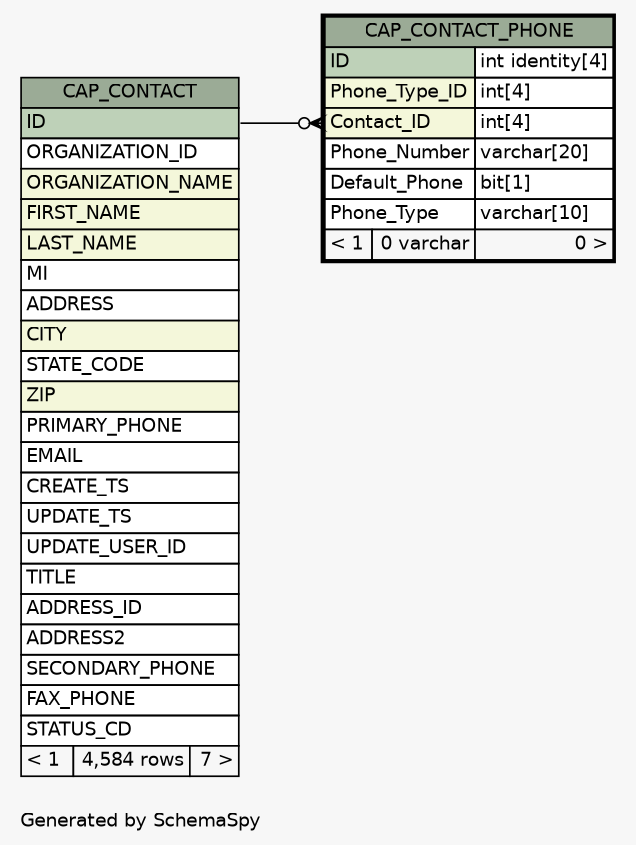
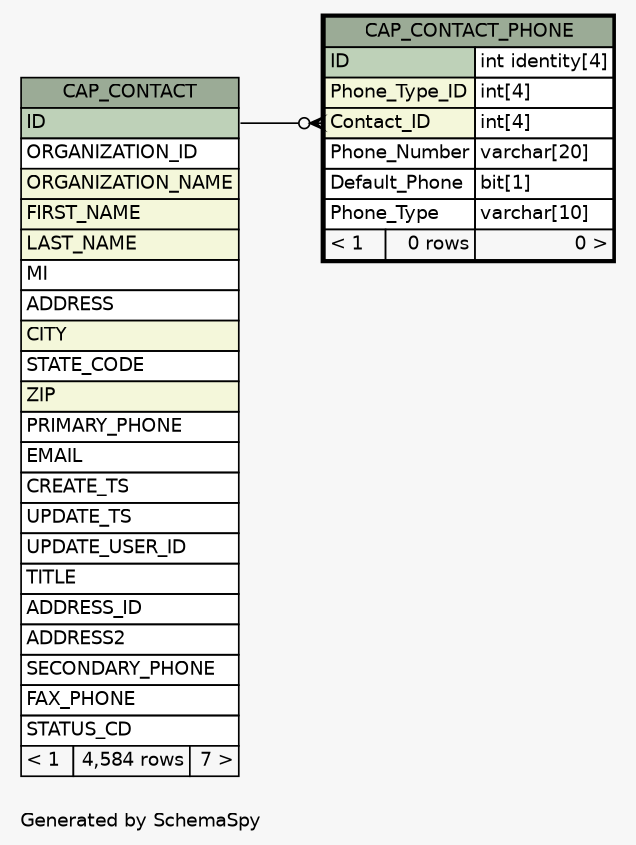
  digraph {
    bgcolor="#f7f7f7"
    fontname=Helvetica
    fontsize=11
    label="\nGenerated by SchemaSpy"
    labeljust=l
    nodesep=0.18
    rankdir=RL
    ranksep=0.46
    node [fontname=Helvetica fontsize=11 shape=plaintext]
-   n1 [label=<     <TABLE BORDER="2" CELLBORDER="1" CELLSPACING="0" BGCOLOR="#ffffff">       <TR><TD COLSPAN="3" BGCOLOR="#9bab96" ALIGN="CENTER">CAP_CONTACT_PHONE</TD></TR>       <TR><TD PORT="ID" COLSPAN="2" BGCOLOR="#bed1b8" ALIGN="LEFT">ID</TD><TD PORT="ID.type" ALIGN="LEFT">int identity[4]</TD></TR>       <TR><TD PORT="Phone_Type_ID" COLSPAN="2" BGCOLOR="#f4f7da" ALIGN="LEFT">Phone_Type_ID</TD><TD PORT="Phone_Type_ID.type" ALIGN="LEFT">int[4]</TD></TR>       <TR><TD PORT="Contact_ID" COLSPAN="2" BGCOLOR="#f4f7da" ALIGN="LEFT">Contact_ID</TD><TD PORT="Contact_ID.type" ALIGN="LEFT">int[4]</TD></TR>       <TR><TD PORT="Phone_Number" COLSPAN="2" ALIGN="LEFT">Phone_Number</TD><TD PORT="Phone_Number.type" ALIGN="LEFT">varchar[20]</TD></TR>       <TR><TD PORT="Default_Phone" COLSPAN="2" ALIGN="LEFT">Default_Phone</TD><TD PORT="Default_Phone.type" ALIGN="LEFT">bit[1]</TD></TR>       <TR><TD PORT="Phone_Type" COLSPAN="2" ALIGN="LEFT">Phone_Type</TD><TD PORT="Phone_Type.type" ALIGN="LEFT">varchar[10]</TD></TR>       <TR><TD ALIGN="LEFT" BGCOLOR="#f7f7f7">&lt; 1</TD><TD ALIGN="RIGHT" BGCOLOR="#f7f7f7">0 varchar</TD><TD ALIGN="RIGHT" BGCOLOR="#f7f7f7">0 &gt;</TD></TR>     </TABLE>>]
+   n1 [label=<     <TABLE BORDER="2" CELLBORDER="1" CELLSPACING="0" BGCOLOR="#ffffff">       <TR><TD COLSPAN="3" BGCOLOR="#9bab96" ALIGN="CENTER">CAP_CONTACT_PHONE</TD></TR>       <TR><TD PORT="ID" COLSPAN="2" BGCOLOR="#bed1b8" ALIGN="LEFT">ID</TD><TD PORT="ID.type" ALIGN="LEFT">int identity[4]</TD></TR>       <TR><TD PORT="Phone_Type_ID" COLSPAN="2" BGCOLOR="#f4f7da" ALIGN="LEFT">Phone_Type_ID</TD><TD PORT="Phone_Type_ID.type" ALIGN="LEFT">int[4]</TD></TR>       <TR><TD PORT="Contact_ID" COLSPAN="2" BGCOLOR="#f4f7da" ALIGN="LEFT">Contact_ID</TD><TD PORT="Contact_ID.type" ALIGN="LEFT">int[4]</TD></TR>       <TR><TD PORT="Phone_Number" COLSPAN="2" ALIGN="LEFT">Phone_Number</TD><TD PORT="Phone_Number.type" ALIGN="LEFT">varchar[20]</TD></TR>       <TR><TD PORT="Default_Phone" COLSPAN="2" ALIGN="LEFT">Default_Phone</TD><TD PORT="Default_Phone.type" ALIGN="LEFT">bit[1]</TD></TR>       <TR><TD PORT="Phone_Type" COLSPAN="2" ALIGN="LEFT">Phone_Type</TD><TD PORT="Phone_Type.type" ALIGN="LEFT">varchar[10]</TD></TR>       <TR><TD ALIGN="LEFT" BGCOLOR="#f7f7f7">&lt; 1</TD><TD ALIGN="RIGHT" BGCOLOR="#f7f7f7">0 rows</TD><TD ALIGN="RIGHT" BGCOLOR="#f7f7f7">0 &gt;</TD></TR>     </TABLE>>]
    n2 [label=<     <TABLE BORDER="0" CELLBORDER="1" CELLSPACING="0" BGCOLOR="#ffffff">       <TR><TD COLSPAN="3" BGCOLOR="#9bab96" ALIGN="CENTER">CAP_CONTACT</TD></TR>       <TR><TD PORT="ID" COLSPAN="3" BGCOLOR="#bed1b8" ALIGN="LEFT">ID</TD></TR>       <TR><TD PORT="ORGANIZATION_ID" COLSPAN="3" ALIGN="LEFT">ORGANIZATION_ID</TD></TR>       <TR><TD PORT="ORGANIZATION_NAME" COLSPAN="3" BGCOLOR="#f4f7da" ALIGN="LEFT">ORGANIZATION_NAME</TD></TR>       <TR><TD PORT="FIRST_NAME" COLSPAN="3" BGCOLOR="#f4f7da" ALIGN="LEFT">FIRST_NAME</TD></TR>       <TR><TD PORT="LAST_NAME" COLSPAN="3" BGCOLOR="#f4f7da" ALIGN="LEFT">LAST_NAME</TD></TR>       <TR><TD PORT="MI" COLSPAN="3" ALIGN="LEFT">MI</TD></TR>       <TR><TD PORT="ADDRESS" COLSPAN="3" ALIGN="LEFT">ADDRESS</TD></TR>       <TR><TD PORT="CITY" COLSPAN="3" BGCOLOR="#f4f7da" ALIGN="LEFT">CITY</TD></TR>       <TR><TD PORT="STATE_CODE" COLSPAN="3" ALIGN="LEFT">STATE_CODE</TD></TR>       <TR><TD PORT="ZIP" COLSPAN="3" BGCOLOR="#f4f7da" ALIGN="LEFT">ZIP</TD></TR>       <TR><TD PORT="PRIMARY_PHONE" COLSPAN="3" ALIGN="LEFT">PRIMARY_PHONE</TD></TR>       <TR><TD PORT="EMAIL" COLSPAN="3" ALIGN="LEFT">EMAIL</TD></TR>       <TR><TD PORT="CREATE_TS" COLSPAN="3" ALIGN="LEFT">CREATE_TS</TD></TR>       <TR><TD PORT="UPDATE_TS" COLSPAN="3" ALIGN="LEFT">UPDATE_TS</TD></TR>       <TR><TD PORT="UPDATE_USER_ID" COLSPAN="3" ALIGN="LEFT">UPDATE_USER_ID</TD></TR>       <TR><TD PORT="TITLE" COLSPAN="3" ALIGN="LEFT">TITLE</TD></TR>       <TR><TD PORT="ADDRESS_ID" COLSPAN="3" ALIGN="LEFT">ADDRESS_ID</TD></TR>       <TR><TD PORT="ADDRESS2" COLSPAN="3" ALIGN="LEFT">ADDRESS2</TD></TR>       <TR><TD PORT="SECONDARY_PHONE" COLSPAN="3" ALIGN="LEFT">SECONDARY_PHONE</TD></TR>       <TR><TD PORT="FAX_PHONE" COLSPAN="3" ALIGN="LEFT">FAX_PHONE</TD></TR>       <TR><TD PORT="STATUS_CD" COLSPAN="3" ALIGN="LEFT">STATUS_CD</TD></TR>       <TR><TD ALIGN="LEFT" BGCOLOR="#f7f7f7">&lt; 1</TD><TD ALIGN="RIGHT" BGCOLOR="#f7f7f7">4,584 rows</TD><TD ALIGN="RIGHT" BGCOLOR="#f7f7f7">7 &gt;</TD></TR>     </TABLE>>]
    n1 -> n2 [arrowhead=none arrowsize=0.8 arrowtail=crowodot dir=back headport="ID:e" tailport="Contact_ID:w"]
  }
